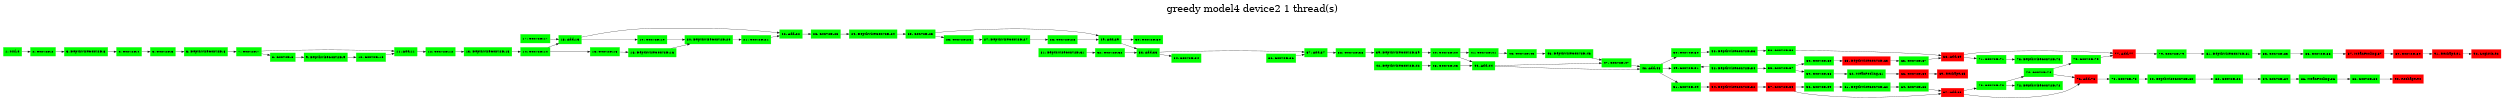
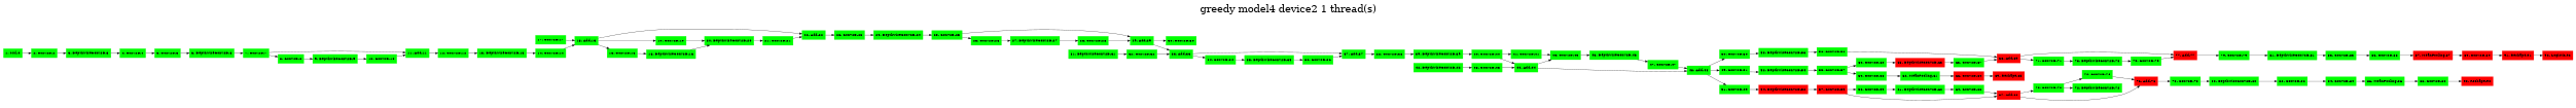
  digraph {
    fontcolor=black
    fontsize=40
    label="greedy model4 device2 1 thread(s)"
    labelloc=t
    rankdir=LR
    node [color=green shape=box style=filled]
    "1: Mul-0"
    "2: Conv2D-2"
    "3: DepthwiseConv2D-3"
    "4: Conv2D-4"
    "5: Conv2D-5"
    "6: DepthwiseConv2D-6"
    "7: Conv2D-7"
    "8: Conv2D-8"
    "11: Add-11"
    "9: DepthwiseConv2D-9"
    "12: Conv2D-12"
    "10: Conv2D-10"
    "13: DepthwiseConv2D-13"
    "14: Conv2D-14"
    "15: Conv2D-15"
    n16 [label="18: Add-13"]
    "16: DepthwiseConv2D-16"
    "22: Add-22"
    "19: Conv2D-19"
    "20: DepthwiseConv2D-20"
    "23: Conv2D-23"
    "17: Conv2D-17"
    "24: DepthwiseConv2D-24"
    "21: Conv2D-21"
    "25: Conv2D-25"
    "29: Add-29"
    "26: Conv2D-26"
    "33: Add-33"
    "30: Conv2D-30"
    "27: DepthwiseConv2D-27"
    "37: Add-37"
    "34: Conv2D-34"
    n33 [label="26: Conv2D-28"]
    "38: Conv2D-38"
+   "35: DepthwiseConv2D-35"
    "31: DepthwiseConv2D-31"
    "32: Conv2D-32"
    "39: DepthwiseConv2D-39"
    "36: Conv2D-36"
    "40: Conv2D-40"
    "44: Add-44"
    "41: Conv2D-41"
    "48: Add-48"
    "45: Conv2D-45"
    n45 [label="50: Conv4D-50"]
    "51: Conv2D-49"
    "49: Conv2D-51"
    "46: DepthwiseConv2D-46"
    "42: DepthwiseConv2D-42"
    "43: Conv2D-43"
    "53: DepthwiseConv2D-53"
    "54: DepthwiseConv2D-52" [color=red]
    "52: DepthwiseConv2D-54"
    "47: Conv2D-47"
    "56: Conv2D-56"
    "57: Conv2D-55" [color=red]
    "55: Conv2D-57"
    "59: Conv2D-58"
    "60: Conv2D-60"
    "62: MeanPooling-61"
    "66: Conv2D-64" [color=red]
    "69: Reshape-65" [color=red]
    "68: Add-69" [color=red]
    "71: Conv2D-71"
    "77: Add-77" [color=red]
    "63: DepthwiseConv2D-63" [color=red]
    "73: DepthwiseConv2D-73"
    "79: Conv2D-79"
    "65: Conv2D-67"
    "75: Conv2D-75"
    "81: DepthwiseConv2D-81"
    "83: Conv2D-83"
    "85: Conv2D-85"
    "87: MeanPooling-87" [color=red]
    "89: Conv2D-89" [color=red]
    "91: Reshape-91" [color=red]
    "92: Logistic-92" [color=red]
    "58: Conv2D-59"
    "67: Add-68" [color=red]
    "61: DepthwiseConv2D-62"
    "76: Add-76" [color=red]
    "70: Conv2D-70"
    "64: Conv2D-66"
    "78: Conv2D-78"
    "72: DepthwiseConv2D-72"
    "74: Conv2D-74"
    "80: DepthwiseConv2D-80"
    "82: Conv2D-82"
    "84: Conv2D-84"
    "86: MeanPooling-86"
    "88: Conv2D-88"
    "90: Reshape-90" [color=red]
    "1: Mul-0" -> "2: Conv2D-2"
    "2: Conv2D-2" -> "3: DepthwiseConv2D-3"
    "3: DepthwiseConv2D-3" -> "4: Conv2D-4"
    "4: Conv2D-4" -> "5: Conv2D-5"
    "5: Conv2D-5" -> "6: DepthwiseConv2D-6"
    "6: DepthwiseConv2D-6" -> "7: Conv2D-7"
    "7: Conv2D-7" -> "8: Conv2D-8"
    "7: Conv2D-7" -> "11: Add-11"
    "8: Conv2D-8" -> "9: DepthwiseConv2D-9"
    "11: Add-11" -> "12: Conv2D-12"
    "9: DepthwiseConv2D-9" -> "10: Conv2D-10"
    "12: Conv2D-12" -> "13: DepthwiseConv2D-13"
    "10: Conv2D-10" -> "11: Add-11"
    "13: DepthwiseConv2D-13" -> "14: Conv2D-14"
-   "14: Conv2D-14" -> "15: Conv2D-15"
+   n16 -> "15: Conv2D-15"
    "14: Conv2D-14" -> n16
    "15: Conv2D-15" -> "16: DepthwiseConv2D-16"
    n16 -> "22: Add-22"
    n16 -> "19: Conv2D-19"
    "16: DepthwiseConv2D-16" -> "20: DepthwiseConv2D-20"
    "22: Add-22" -> "23: Conv2D-23"
    "19: Conv2D-19" -> "20: DepthwiseConv2D-20"
    "20: DepthwiseConv2D-20" -> "21: Conv2D-21"
    "23: Conv2D-23" -> "24: DepthwiseConv2D-24"
    "17: Conv2D-17" -> n16
    "24: DepthwiseConv2D-24" -> "25: Conv2D-25"
    "21: Conv2D-21" -> "22: Add-22"
    "25: Conv2D-25" -> "29: Add-29"
    "25: Conv2D-25" -> "26: Conv2D-26"
    "29: Add-29" -> "33: Add-33"
    "29: Add-29" -> "30: Conv2D-30"
    "26: Conv2D-26" -> "27: DepthwiseConv2D-27"
    "33: Add-33" -> "37: Add-37"
    "33: Add-33" -> "34: Conv2D-34"
    "27: DepthwiseConv2D-27" -> n33
    "37: Add-37" -> "38: Conv2D-38"
+   "34: Conv2D-34" -> "35: DepthwiseConv2D-35"
    n33 -> "29: Add-29"
    "38: Conv2D-38" -> "39: DepthwiseConv2D-39"
+   "35: DepthwiseConv2D-35" -> "36: Conv2D-36"
    "31: DepthwiseConv2D-31" -> "32: Conv2D-32"
    "32: Conv2D-32" -> "33: Add-33"
    "39: DepthwiseConv2D-39" -> "40: Conv2D-40"
    "36: Conv2D-36" -> "37: Add-37"
    "40: Conv2D-40" -> "44: Add-44"
    "40: Conv2D-40" -> "41: Conv2D-41"
    "44: Add-44" -> "48: Add-48"
-   "44: Add-44" -> "47: Conv2D-47"
+   "44: Add-44" -> "45: Conv2D-45"
    "41: Conv2D-41" -> "45: Conv2D-45"
    "48: Add-48" -> n45
    "48: Add-48" -> "51: Conv2D-49"
    "48: Add-48" -> "49: Conv2D-51"
    "45: Conv2D-45" -> "46: DepthwiseConv2D-46"
    n45 -> "53: DepthwiseConv2D-53"
    "51: Conv2D-49" -> "54: DepthwiseConv2D-52"
-   "52: DepthwiseConv2D-54" -> "49: Conv2D-51"
+   "49: Conv2D-51" -> "52: DepthwiseConv2D-54"
    "46: DepthwiseConv2D-46" -> "47: Conv2D-47"
    "42: DepthwiseConv2D-42" -> "43: Conv2D-43"
    "43: Conv2D-43" -> "44: Add-44"
    "53: DepthwiseConv2D-53" -> "56: Conv2D-56"
    "54: DepthwiseConv2D-52" -> "57: Conv2D-55"
    "52: DepthwiseConv2D-54" -> "55: Conv2D-57"
    "47: Conv2D-47" -> "48: Add-48"
    "56: Conv2D-56" -> "68: Add-69"
    "57: Conv2D-55" -> "58: Conv2D-59"
    "57: Conv2D-55" -> "67: Add-68"
    "55: Conv2D-57" -> "59: Conv2D-58"
    "55: Conv2D-57" -> "60: Conv2D-60"
    "59: Conv2D-58" -> "62: MeanPooling-61"
    "60: Conv2D-60" -> "63: DepthwiseConv2D-63"
    "62: MeanPooling-61" -> "66: Conv2D-64"
    "66: Conv2D-64" -> "69: Reshape-65"
    "68: Add-69" -> "71: Conv2D-71"
    "68: Add-69" -> "77: Add-77"
    "71: Conv2D-71" -> "73: DepthwiseConv2D-73"
    "77: Add-77" -> "79: Conv2D-79"
    "63: DepthwiseConv2D-63" -> "65: Conv2D-67"
-   "74: Conv2D-74" -> "75: Conv2D-75"
+   "73: DepthwiseConv2D-73" -> "75: Conv2D-75"
    "79: Conv2D-79" -> "81: DepthwiseConv2D-81"
    "65: Conv2D-67" -> "68: Add-69"
    "75: Conv2D-75" -> "77: Add-77"
    "81: DepthwiseConv2D-81" -> "83: Conv2D-83"
    "83: Conv2D-83" -> "85: Conv2D-85"
    "85: Conv2D-85" -> "87: MeanPooling-87"
    "87: MeanPooling-87" -> "89: Conv2D-89"
    "89: Conv2D-89" -> "91: Reshape-91"
    "91: Reshape-91" -> "92: Logistic-92"
    "58: Conv2D-59" -> "61: DepthwiseConv2D-62"
    "67: Add-68" -> "76: Add-76"
    "67: Add-68" -> "70: Conv2D-70"
    "61: DepthwiseConv2D-62" -> "64: Conv2D-66"
    "76: Add-76" -> "78: Conv2D-78"
    "70: Conv2D-70" -> "72: DepthwiseConv2D-72"
    "70: Conv2D-70" -> "74: Conv2D-74"
    "64: Conv2D-66" -> "67: Add-68"
    "78: Conv2D-78" -> "80: DepthwiseConv2D-80"
    "74: Conv2D-74" -> "76: Add-76"
    "80: DepthwiseConv2D-80" -> "82: Conv2D-82"
    "82: Conv2D-82" -> "84: Conv2D-84"
    "84: Conv2D-84" -> "86: MeanPooling-86"
    "86: MeanPooling-86" -> "88: Conv2D-88"
    "88: Conv2D-88" -> "90: Reshape-90"
  }
